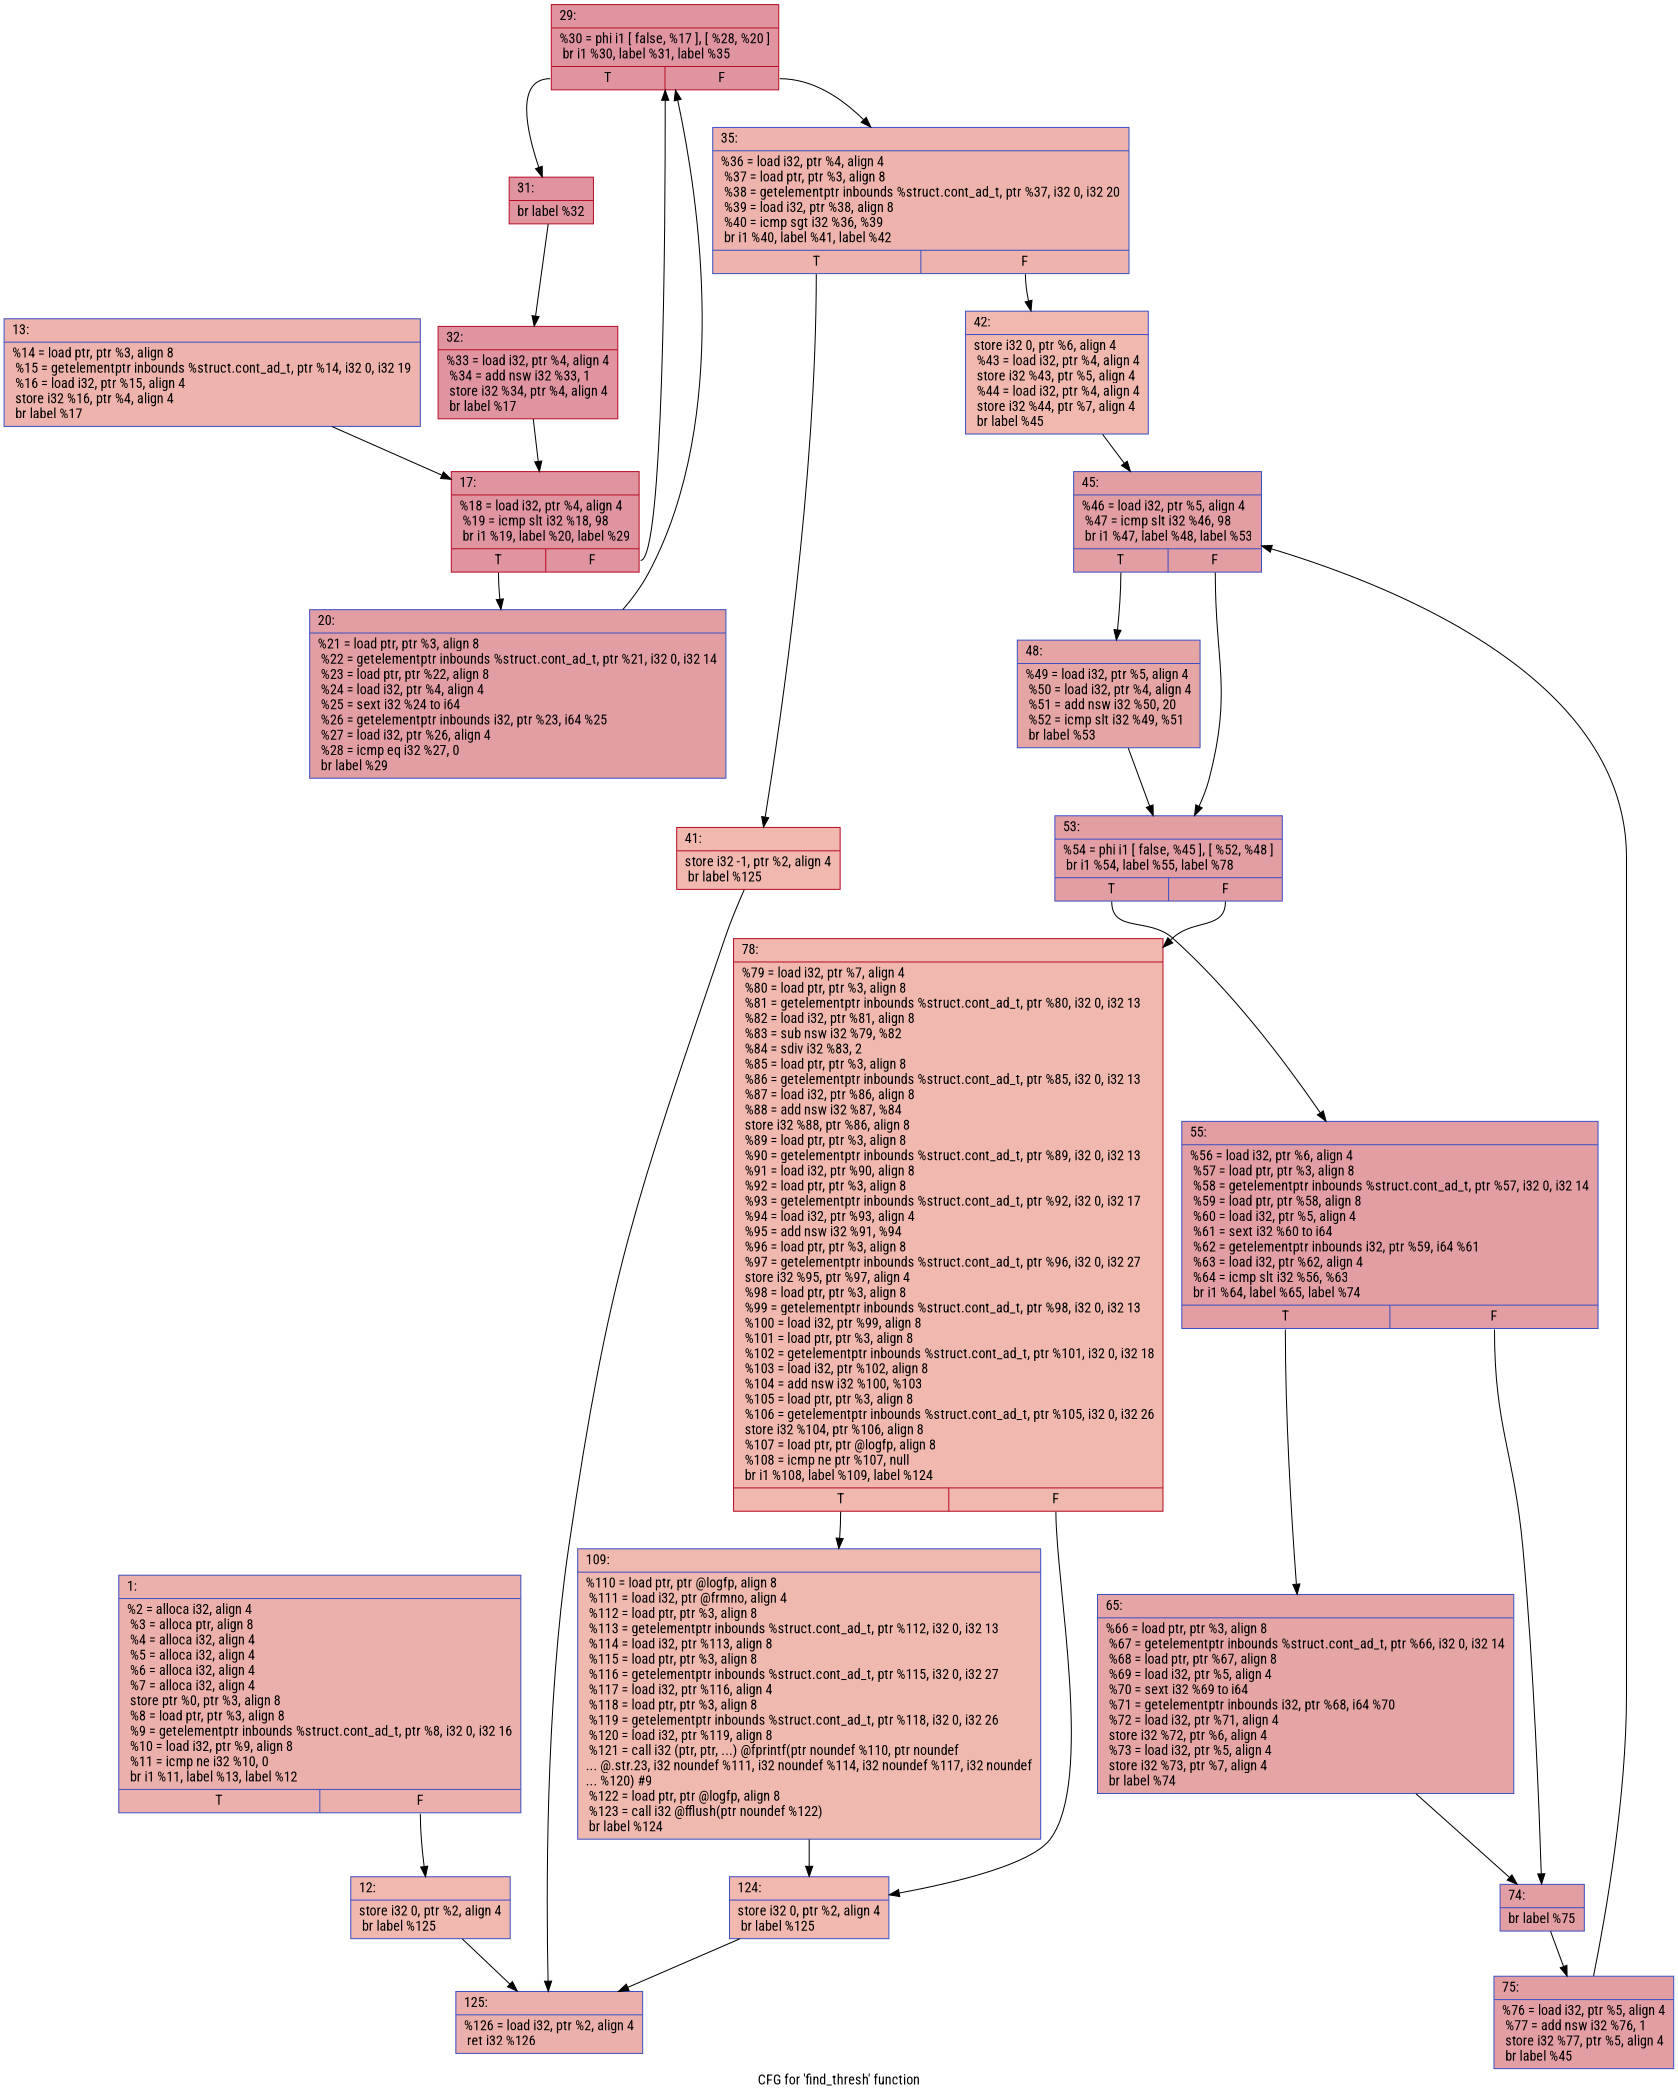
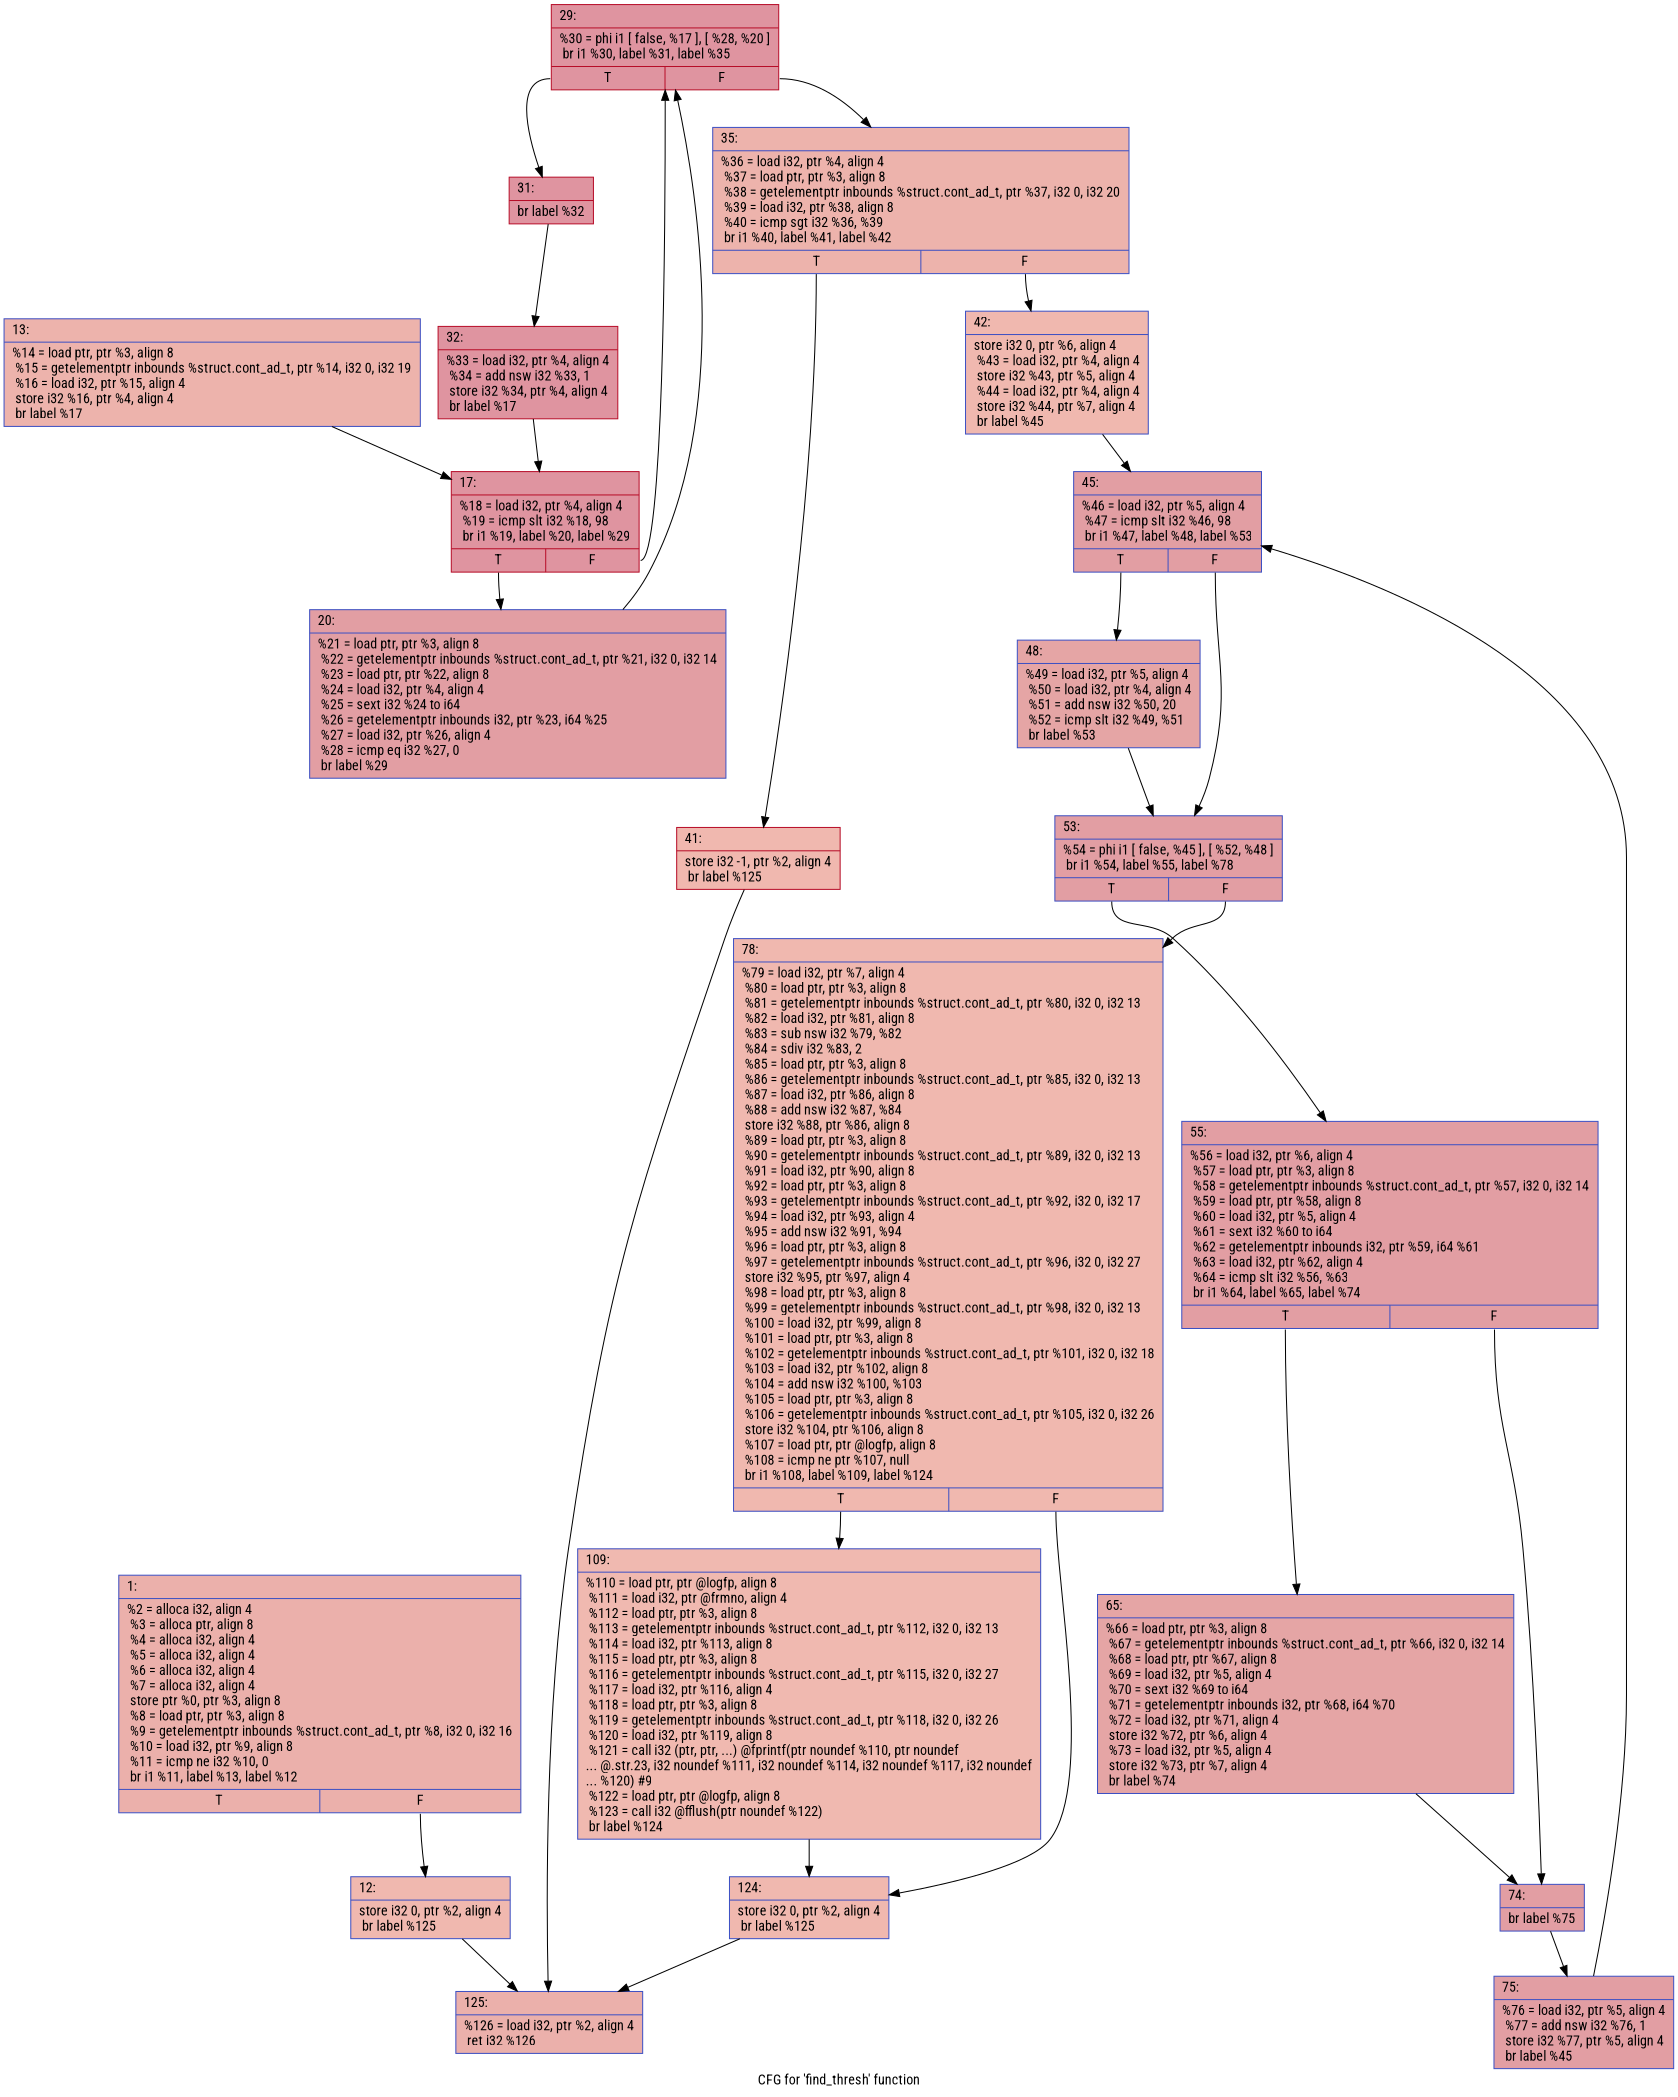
  digraph {
    fontname="Roboto Condensed"
    label="CFG for 'find_thresh' function"
    node [color="#3d50c3ff" fillcolor="#be242e70" fontname="Roboto Condensed" shape=record style=filled]
    edge [fontname="Roboto Condensed"]
    n1 [fillcolor="#d24b4070" label="{1:\l|  %2 = alloca i32, align 4\l  %3 = alloca ptr, align 8\l  %4 = alloca i32, align 4\l  %5 = alloca i32, align 4\l  %6 = alloca i32, align 4\l  %7 = alloca i32, align 4\l  store ptr %0, ptr %3, align 8\l  %8 = load ptr, ptr %3, align 8\l  %9 = getelementptr inbounds %struct.cont_ad_t, ptr %8, i32 0, i32 16\l  %10 = load i32, ptr %9, align 8\l  %11 = icmp ne i32 %10, 0\l  br i1 %11, label %13, label %12\l|{<s0>T|<s1>F}}"]
    n2 [fillcolor="#dc5d4a70" label="{12:\l|  store i32 0, ptr %2, align 4\l  br label %125\l}"]
    n3 [fillcolor="#d6524470" label="{13:\l|  %14 = load ptr, ptr %3, align 8\l  %15 = getelementptr inbounds %struct.cont_ad_t, ptr %14, i32 0, i32 19\l  %16 = load i32, ptr %15, align 4\l  store i32 %16, ptr %4, align 4\l  br label %17\l}"]
    n4 [color="#b70d28ff" fillcolor="#b70d2870" label="{17:\l|  %18 = load i32, ptr %4, align 4\l  %19 = icmp slt i32 %18, 98\l  br i1 %19, label %20, label %29\l|{<s0>T|<s1>F}}"]
    n5 [fillcolor="#d24b4070" label="{125:\l|  %126 = load i32, ptr %2, align 4\l  ret i32 %126\l}"]
    n6 [label="{20:\l|  %21 = load ptr, ptr %3, align 8\l  %22 = getelementptr inbounds %struct.cont_ad_t, ptr %21, i32 0, i32 14\l  %23 = load ptr, ptr %22, align 8\l  %24 = load i32, ptr %4, align 4\l  %25 = sext i32 %24 to i64\l  %26 = getelementptr inbounds i32, ptr %23, i64 %25\l  %27 = load i32, ptr %26, align 4\l  %28 = icmp eq i32 %27, 0\l  br label %29\l}"]
    n7 [color="#b70d28ff" fillcolor="#b70d2870" label="{29:\l|  %30 = phi i1 [ false, %17 ], [ %28, %20 ]\l  br i1 %30, label %31, label %35\l|{<s0>T|<s1>F}}"]
    n8 [color="#b70d28ff" fillcolor="#b70d2870" label="{31:\l|  br label %32\l}"]
    n9 [fillcolor="#d6524470" label="{35:\l|  %36 = load i32, ptr %4, align 4\l  %37 = load ptr, ptr %3, align 8\l  %38 = getelementptr inbounds %struct.cont_ad_t, ptr %37, i32 0, i32 20\l  %39 = load i32, ptr %38, align 8\l  %40 = icmp sgt i32 %36, %39\l  br i1 %40, label %41, label %42\l|{<s0>T|<s1>F}}"]
    n10 [color="#b70d28ff" fillcolor="#b70d2870" label="{32:\l|  %33 = load i32, ptr %4, align 4\l  %34 = add nsw i32 %33, 1\l  store i32 %34, ptr %4, align 4\l  br label %17\l}"]
    n11 [color="#b70d28ff" fillcolor="#dc5d4a70" label="{41:\l|  store i32 -1, ptr %2, align 4\l  br label %125\l}"]
    n12 [fillcolor="#dc5d4a70" label="{42:\l|  store i32 0, ptr %6, align 4\l  %43 = load i32, ptr %4, align 4\l  store i32 %43, ptr %5, align 4\l  %44 = load i32, ptr %4, align 4\l  store i32 %44, ptr %7, align 4\l  br label %45\l}"]
    n13 [label="{45:\l|  %46 = load i32, ptr %5, align 4\l  %47 = icmp slt i32 %46, 98\l  br i1 %47, label %48, label %53\l|{<s0>T|<s1>F}}"]
    n14 [fillcolor="#c5333470" label="{48:\l|  %49 = load i32, ptr %5, align 4\l  %50 = load i32, ptr %4, align 4\l  %51 = add nsw i32 %50, 20\l  %52 = icmp slt i32 %49, %51\l  br label %53\l}"]
    n15 [label="{53:\l|  %54 = phi i1 [ false, %45 ], [ %52, %48 ]\l  br i1 %54, label %55, label %78\l|{<s0>T|<s1>F}}"]
    n16 [label="{55:\l|  %56 = load i32, ptr %6, align 4\l  %57 = load ptr, ptr %3, align 8\l  %58 = getelementptr inbounds %struct.cont_ad_t, ptr %57, i32 0, i32 14\l  %59 = load ptr, ptr %58, align 8\l  %60 = load i32, ptr %5, align 4\l  %61 = sext i32 %60 to i64\l  %62 = getelementptr inbounds i32, ptr %59, i64 %61\l  %63 = load i32, ptr %62, align 4\l  %64 = icmp slt i32 %56, %63\l  br i1 %64, label %65, label %74\l|{<s0>T|<s1>F}}"]
-   n17 [color="#b70d28ff" fillcolor="#dc5d4a70" label="{78:\l|  %79 = load i32, ptr %7, align 4\l  %80 = load ptr, ptr %3, align 8\l  %81 = getelementptr inbounds %struct.cont_ad_t, ptr %80, i32 0, i32 13\l  %82 = load i32, ptr %81, align 8\l  %83 = sub nsw i32 %79, %82\l  %84 = sdiv i32 %83, 2\l  %85 = load ptr, ptr %3, align 8\l  %86 = getelementptr inbounds %struct.cont_ad_t, ptr %85, i32 0, i32 13\l  %87 = load i32, ptr %86, align 8\l  %88 = add nsw i32 %87, %84\l  store i32 %88, ptr %86, align 8\l  %89 = load ptr, ptr %3, align 8\l  %90 = getelementptr inbounds %struct.cont_ad_t, ptr %89, i32 0, i32 13\l  %91 = load i32, ptr %90, align 8\l  %92 = load ptr, ptr %3, align 8\l  %93 = getelementptr inbounds %struct.cont_ad_t, ptr %92, i32 0, i32 17\l  %94 = load i32, ptr %93, align 4\l  %95 = add nsw i32 %91, %94\l  %96 = load ptr, ptr %3, align 8\l  %97 = getelementptr inbounds %struct.cont_ad_t, ptr %96, i32 0, i32 27\l  store i32 %95, ptr %97, align 4\l  %98 = load ptr, ptr %3, align 8\l  %99 = getelementptr inbounds %struct.cont_ad_t, ptr %98, i32 0, i32 13\l  %100 = load i32, ptr %99, align 8\l  %101 = load ptr, ptr %3, align 8\l  %102 = getelementptr inbounds %struct.cont_ad_t, ptr %101, i32 0, i32 18\l  %103 = load i32, ptr %102, align 8\l  %104 = add nsw i32 %100, %103\l  %105 = load ptr, ptr %3, align 8\l  %106 = getelementptr inbounds %struct.cont_ad_t, ptr %105, i32 0, i32 26\l  store i32 %104, ptr %106, align 8\l  %107 = load ptr, ptr @logfp, align 8\l  %108 = icmp ne ptr %107, null\l  br i1 %108, label %109, label %124\l|{<s0>T|<s1>F}}"]
+   n17 [fillcolor="#dc5d4a70" label="{78:\l|  %79 = load i32, ptr %7, align 4\l  %80 = load ptr, ptr %3, align 8\l  %81 = getelementptr inbounds %struct.cont_ad_t, ptr %80, i32 0, i32 13\l  %82 = load i32, ptr %81, align 8\l  %83 = sub nsw i32 %79, %82\l  %84 = sdiv i32 %83, 2\l  %85 = load ptr, ptr %3, align 8\l  %86 = getelementptr inbounds %struct.cont_ad_t, ptr %85, i32 0, i32 13\l  %87 = load i32, ptr %86, align 8\l  %88 = add nsw i32 %87, %84\l  store i32 %88, ptr %86, align 8\l  %89 = load ptr, ptr %3, align 8\l  %90 = getelementptr inbounds %struct.cont_ad_t, ptr %89, i32 0, i32 13\l  %91 = load i32, ptr %90, align 8\l  %92 = load ptr, ptr %3, align 8\l  %93 = getelementptr inbounds %struct.cont_ad_t, ptr %92, i32 0, i32 17\l  %94 = load i32, ptr %93, align 4\l  %95 = add nsw i32 %91, %94\l  %96 = load ptr, ptr %3, align 8\l  %97 = getelementptr inbounds %struct.cont_ad_t, ptr %96, i32 0, i32 27\l  store i32 %95, ptr %97, align 4\l  %98 = load ptr, ptr %3, align 8\l  %99 = getelementptr inbounds %struct.cont_ad_t, ptr %98, i32 0, i32 13\l  %100 = load i32, ptr %99, align 8\l  %101 = load ptr, ptr %3, align 8\l  %102 = getelementptr inbounds %struct.cont_ad_t, ptr %101, i32 0, i32 18\l  %103 = load i32, ptr %102, align 8\l  %104 = add nsw i32 %100, %103\l  %105 = load ptr, ptr %3, align 8\l  %106 = getelementptr inbounds %struct.cont_ad_t, ptr %105, i32 0, i32 26\l  store i32 %104, ptr %106, align 8\l  %107 = load ptr, ptr @logfp, align 8\l  %108 = icmp ne ptr %107, null\l  br i1 %108, label %109, label %124\l|{<s0>T|<s1>F}}"]
    n18 [fillcolor="#c5333470" label="{65:\l|  %66 = load ptr, ptr %3, align 8\l  %67 = getelementptr inbounds %struct.cont_ad_t, ptr %66, i32 0, i32 14\l  %68 = load ptr, ptr %67, align 8\l  %69 = load i32, ptr %5, align 4\l  %70 = sext i32 %69 to i64\l  %71 = getelementptr inbounds i32, ptr %68, i64 %70\l  %72 = load i32, ptr %71, align 4\l  store i32 %72, ptr %6, align 4\l  %73 = load i32, ptr %5, align 4\l  store i32 %73, ptr %7, align 4\l  br label %74\l}"]
    n19 [label="{74:\l|  br label %75\l}"]
    n20 [fillcolor="#de614d70" label="{109:\l|  %110 = load ptr, ptr @logfp, align 8\l  %111 = load i32, ptr @frmno, align 4\l  %112 = load ptr, ptr %3, align 8\l  %113 = getelementptr inbounds %struct.cont_ad_t, ptr %112, i32 0, i32 13\l  %114 = load i32, ptr %113, align 8\l  %115 = load ptr, ptr %3, align 8\l  %116 = getelementptr inbounds %struct.cont_ad_t, ptr %115, i32 0, i32 27\l  %117 = load i32, ptr %116, align 4\l  %118 = load ptr, ptr %3, align 8\l  %119 = getelementptr inbounds %struct.cont_ad_t, ptr %118, i32 0, i32 26\l  %120 = load i32, ptr %119, align 8\l  %121 = call i32 (ptr, ptr, ...) @fprintf(ptr noundef %110, ptr noundef\l... @.str.23, i32 noundef %111, i32 noundef %114, i32 noundef %117, i32 noundef\l... %120) #9\l  %122 = load ptr, ptr @logfp, align 8\l  %123 = call i32 @fflush(ptr noundef %122)\l  br label %124\l}"]
    n21 [fillcolor="#dc5d4a70" label="{124:\l|  store i32 0, ptr %2, align 4\l  br label %125\l}"]
    n22 [label="{75:\l|  %76 = load i32, ptr %5, align 4\l  %77 = add nsw i32 %76, 1\l  store i32 %77, ptr %5, align 4\l  br label %45\l}"]
    n1 -> n2 [tailport=s1]
    n2 -> n5
    n3 -> n4
    n4 -> n6 [tailport=s0]
    n4 -> n7 [tailport=s1]
    n6 -> n7
    n7 -> n8 [tailport=s0]
    n7 -> n9 [tailport=s1]
    n8 -> n10
    n9 -> n11 [tailport=s0]
    n9 -> n12 [tailport=s1]
    n10 -> n4
    n11 -> n5
    n12 -> n13
    n13 -> n14 [tailport=s0]
    n13 -> n15 [tailport=s1]
    n14 -> n15
    n15 -> n16 [tailport=s0]
    n15 -> n17 [tailport=s1]
    n16 -> n18 [tailport=s0]
    n16 -> n19 [tailport=s1]
    n17 -> n20 [tailport=s0]
    n17 -> n21 [tailport=s1]
    n18 -> n19
    n19 -> n22
    n20 -> n21
    n21 -> n5
    n22 -> n13
  }
